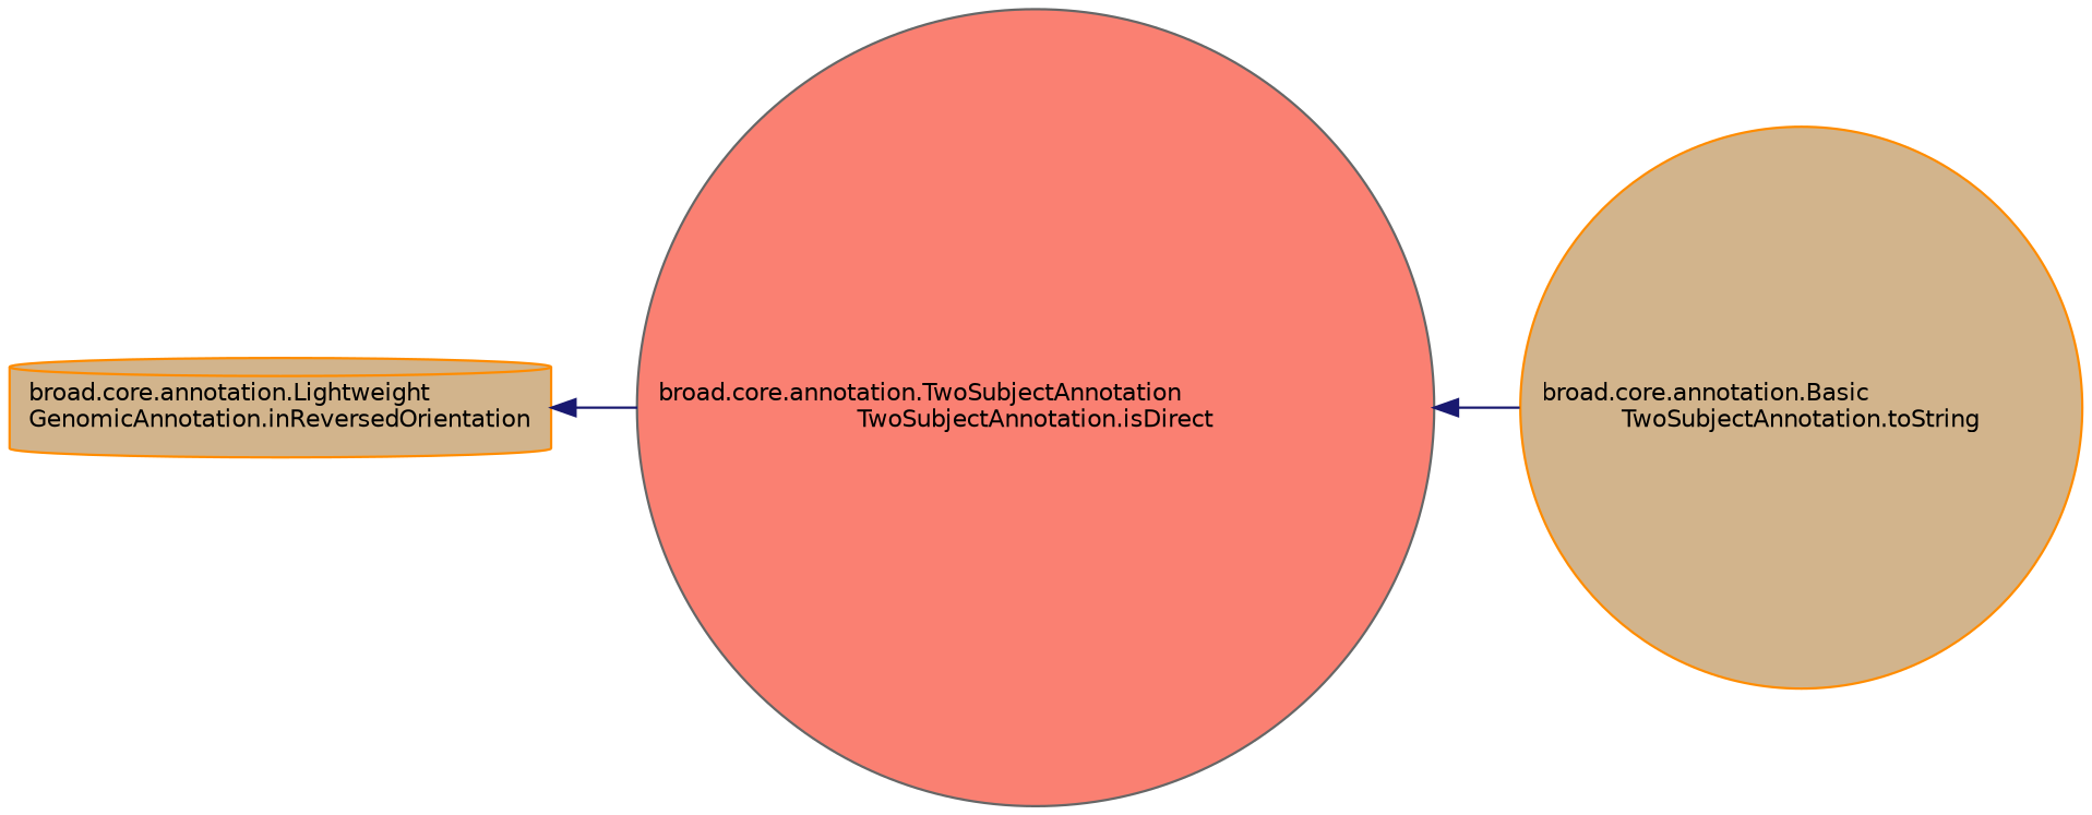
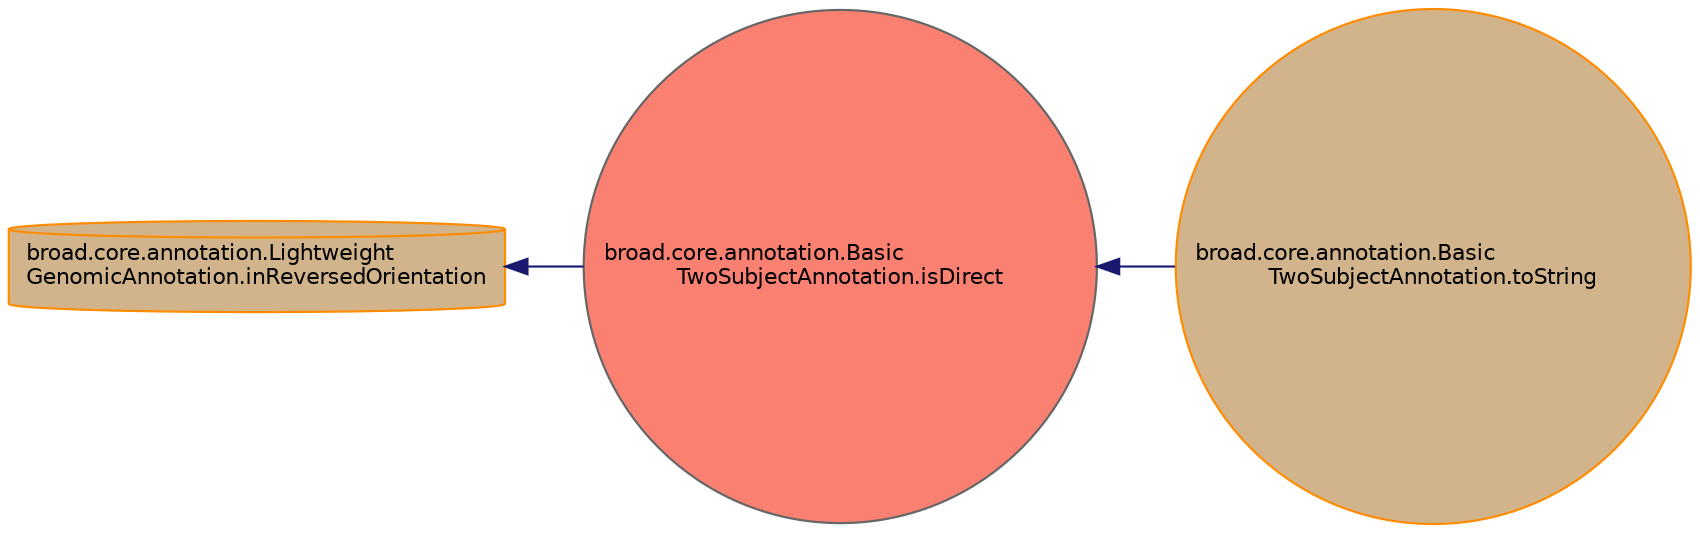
  digraph {
    rankdir=LR
    node [color=darkorange fillcolor=tan fontname=Helvetica fontsize=10 shape=circle style=filled]
    edge [color=midnightblue dir=back fontname=Helvetica fontsize=10 labelfontname=Helvetica labelfontsize=10 style=solid]
    n1 [fontcolor=black height=0.2 label="broad.core.annotation.Lightweight\lGenomicAnnotation.inReversedOrientation" shape=cylinder width=0.4]
-   n2 [color=gray40 fillcolor=salmon height=0.2 label="broad.core.annotation.TwoSubjectAnnotation\lTwoSubjectAnnotation.isDirect" width=0.4]
+   n2 [color=gray40 fillcolor=salmon height=0.2 label="broad.core.annotation.Basic\lTwoSubjectAnnotation.isDirect" width=0.4]
    n3 [height=0.2 label="broad.core.annotation.Basic\lTwoSubjectAnnotation.toString" width=0.4]
    n1 -> n2
    n2 -> n3
  }
